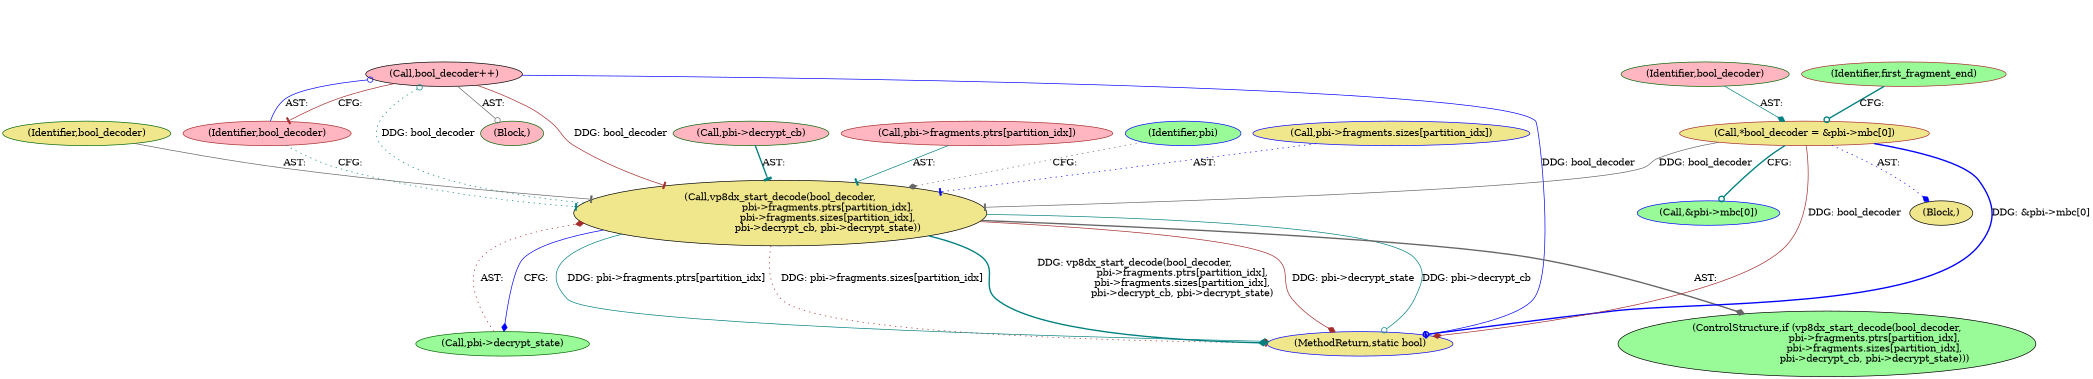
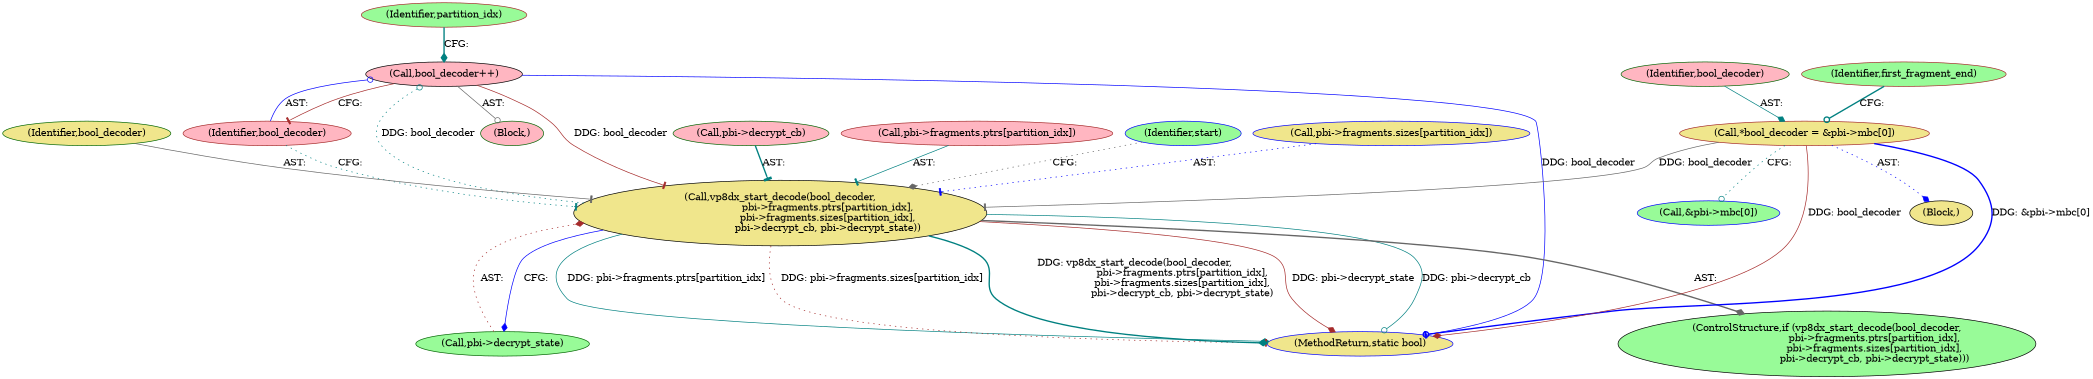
  digraph {
    node [color=darkgreen fillcolor=lightpink style=filled]
    edge [arrowhead=diamond color=teal style=solid]
    n1 [color=black label="(Call,bool_decoder++)"]
    n2 [color=black fillcolor=khaki label="(Call,vp8dx_start_decode(bool_decoder,\n                               pbi->fragments.ptrs[partition_idx],\n                               pbi->fragments.sizes[partition_idx],\n                               pbi->decrypt_cb, pbi->decrypt_state))"]
    n3 [label="(Block,)"]
    n4 [color=blue fillcolor=khaki label="(MethodReturn,static bool)"]
    n5 [color=brown label="(Identifier,bool_decoder)"]
    n6 [fillcolor=palegreen label="(Call,pbi->decrypt_state)"]
    n7 [color=black fillcolor=palegreen label="(ControlStructure,if (vp8dx_start_decode(bool_decoder,\n                               pbi->fragments.ptrs[partition_idx],\n                               pbi->fragments.sizes[partition_idx],\n                               pbi->decrypt_cb, pbi->decrypt_state)))"]
    n8 [color=brown fillcolor=khaki label="(Call,*bool_decoder = &pbi->mbc[0])"]
    n9 [color=blue fillcolor=palegreen label="(Call,&pbi->mbc[0])"]
    n10 [color=black fillcolor=khaki label="(Block,)"]
    n11 [label="(Identifier,bool_decoder)"]
    n12 [color=brown fillcolor=palegreen label="(Identifier,first_fragment_end)"]
+   n13 [color=brown fillcolor=palegreen label="(Identifier,partition_idx)"]
    n14 [color=brown label="(Call,pbi->fragments.ptrs[partition_idx])"]
    n15 [label="(Call,pbi->decrypt_cb)"]
-   n16 [color=blue fillcolor=palegreen label="(Identifier,pbi)"]
+   n16 [color=blue fillcolor=palegreen label="(Identifier,start)"]
    n17 [color=blue fillcolor=khaki label="(Call,pbi->fragments.sizes[partition_idx])"]
    n18 [fillcolor=khaki label="(Identifier,bool_decoder)"]
    n1 -> n2 [arrowhead=tee color=brown label="DDG: bool_decoder"]
    n1 -> n3 [arrowhead=odot color=gray40 label="AST: "]
    n1 -> n4 [arrowhead=tee color=blue label="DDG: bool_decoder"]
    n1 -> n5 [arrowhead=tee color=brown label="CFG: "]
    n2 -> n1 [arrowhead=odot label="DDG: bool_decoder" style=dotted]
    n2 -> n4 [color=brown label="DDG: pbi->decrypt_state"]
    n2 -> n4 [arrowhead=odot label="DDG: pbi->decrypt_cb"]
    n2 -> n4 [label="DDG: pbi->fragments.ptrs[partition_idx]"]
    n2 -> n4 [arrowhead=tee color=brown label="DDG: pbi->fragments.sizes[partition_idx]" style=dotted]
    n2 -> n4 [label="DDG: vp8dx_start_decode(bool_decoder,\n                               pbi->fragments.ptrs[partition_idx],\n                               pbi->fragments.sizes[partition_idx],\n                               pbi->decrypt_cb, pbi->decrypt_state)" style=bold]
    n2 -> n6 [color=blue label="CFG: "]
    n2 -> n7 [color=gray40 label="AST: " style=bold]
    n5 -> n1 [arrowhead=odot color=blue label="AST: "]
    n5 -> n2 [arrowhead=tee label="CFG: " style=dotted]
    n6 -> n2 [color=brown label="AST: " style=dotted]
    n8 -> n2 [arrowhead=tee color=gray40 label="DDG: bool_decoder"]
    n8 -> n4 [arrowhead=odot color=blue label="DDG: &pbi->mbc[0]" style=bold]
    n8 -> n4 [color=brown label="DDG: bool_decoder"]
-   n8 -> n9 [arrowhead=odot label="CFG: " style=bold]
+   n8 -> n9 [arrowhead=odot label="CFG: " style=dotted]
    n8 -> n10 [color=blue label="AST: " style=dotted]
    n11 -> n8 [label="AST: "]
    n12 -> n8 [arrowhead=odot label="CFG: " style=bold]
+   n13 -> n1 [label="CFG: " style=bold]
    n14 -> n2 [arrowhead=tee label="AST: "]
    n15 -> n2 [arrowhead=tee label="AST: " style=bold]
    n16 -> n2 [color=gray40 label="CFG: " style=dotted]
    n17 -> n2 [arrowhead=tee color=blue label="AST: " style=dotted]
    n18 -> n2 [arrowhead=tee color=gray40 label="AST: "]
  }
